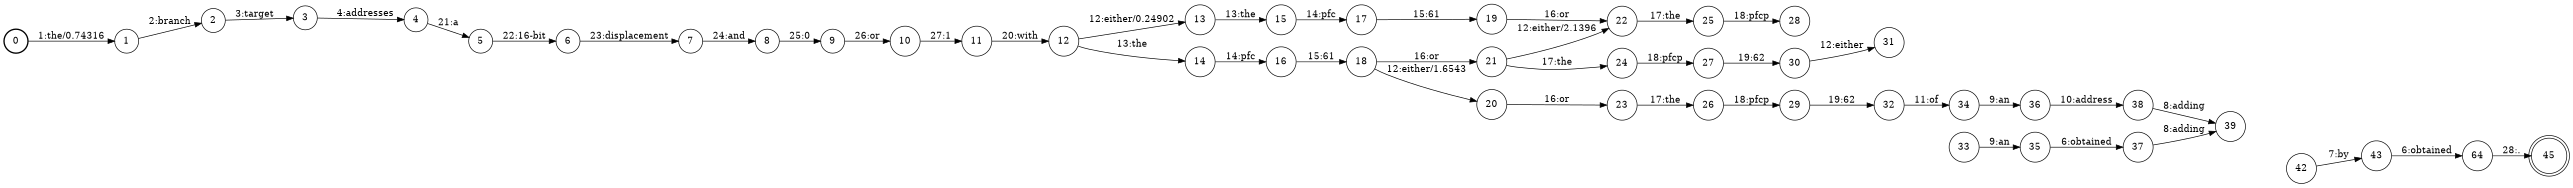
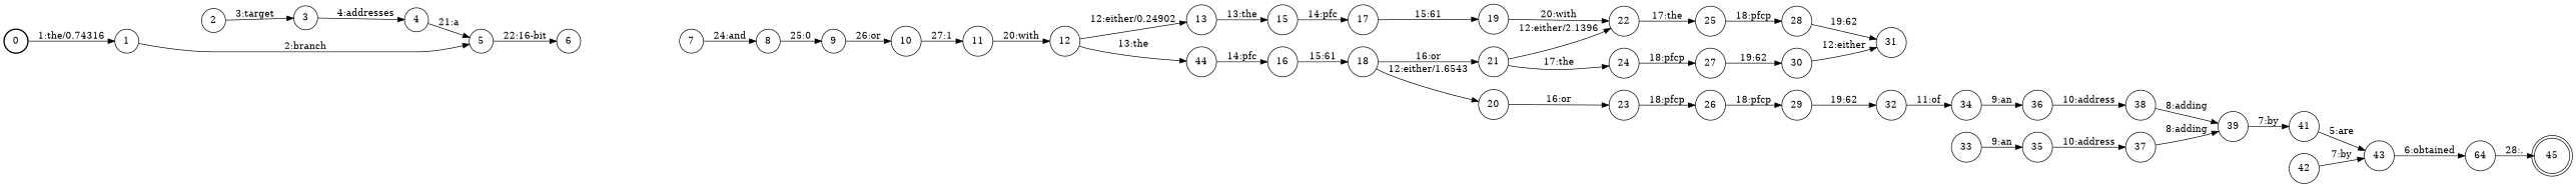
  digraph {
    nodesep=0.25
    rankdir=LR
    ranksep=0.4
    node [fontsize=14 shape=circle style=solid]
    edge [fontsize=14]
    n1 [label=0 style=bold]
    n2 [label=1]
    n3 [label=2]
    n4 [label=3]
    n5 [label=4]
    n6 [label=5]
    n7 [label=6]
    n8 [label=7]
    n9 [label=8]
    n10 [label=9]
    n11 [label=10]
    n12 [label=11]
    n13 [label=12]
-   n14 [label=14]
+   n14 [label=44]
    n15 [label=13]
    n16 [label=16]
    n17 [label=15]
    n18 [label=18]
    n19 [label=17]
    n20 [label=19]
    n21 [label=20]
    n22 [label=21]
    n23 [label=22]
    n24 [label=23]
    n25 [label=24]
    n26 [label=25]
    n27 [label=26]
    n28 [label=27]
    n29 [label=28]
    n30 [label=29]
    n31 [label=30]
    n32 [label=31]
    n33 [label=32]
    n34 [label=34]
    n35 [label=33]
    n36 [label=35]
    n37 [label=36]
    n38 [label=37]
    n39 [label=38]
    n40 [label=39]
+   n41 [label=41]
    n42 [label=43]
    n43 [label=42]
    n44 [label=64]
    n45 [label=45 shape=doublecircle]
    n1 -> n2 [label="1:the/0.74316"]
-   n2 -> n3 [label="2:branch"]
+   n2 -> n6 [label="2:branch"]
    n3 -> n4 [label="3:target"]
    n4 -> n5 [label="4:addresses"]
    n5 -> n6 [label="21:a"]
    n6 -> n7 [label="22:16-bit"]
-   n7 -> n8 [label="23:displacement"]
    n8 -> n9 [label="24:and"]
    n9 -> n10 [label="25:0"]
    n10 -> n11 [label="26:or"]
    n11 -> n12 [label="27:1"]
    n12 -> n13 [label="20:with"]
    n13 -> n14 [label="13:the"]
    n13 -> n15 [label="12:either/0.24902"]
    n14 -> n16 [label="14:pfc"]
    n15 -> n17 [label="13:the"]
    n16 -> n18 [label="15:61"]
    n17 -> n19 [label="14:pfc"]
    n18 -> n21 [label="12:either/1.6543"]
    n18 -> n22 [label="16:or"]
    n19 -> n20 [label="15:61"]
-   n20 -> n23 [label="16:or"]
+   n20 -> n23 [label="20:with"]
    n21 -> n24 [label="16:or"]
    n22 -> n23 [label="12:either/2.1396"]
    n22 -> n25 [label="17:the"]
    n23 -> n26 [label="17:the"]
-   n24 -> n27 [label="17:the"]
+   n24 -> n27 [label="18:pfcp"]
    n25 -> n28 [label="18:pfcp"]
    n26 -> n29 [label="18:pfcp"]
    n27 -> n30 [label="18:pfcp"]
    n28 -> n31 [label="19:62"]
+   n29 -> n32 [label="19:62"]
    n30 -> n33 [label="19:62"]
    n31 -> n32 [label="12:either"]
    n33 -> n34 [label="11:of"]
    n34 -> n37 [label="9:an"]
    n35 -> n36 [label="9:an"]
-   n36 -> n38 [label="6:obtained"]
+   n36 -> n38 [label="10:address"]
    n37 -> n39 [label="10:address"]
    n38 -> n40 [label="8:adding"]
    n39 -> n40 [label="8:adding"]
+   n40 -> n41 [label="7:by"]
+   n41 -> n42 [label="5:are"]
    n42 -> n44 [label="6:obtained"]
    n43 -> n42 [label="7:by"]
    n44 -> n45 [label="28:."]
  }
